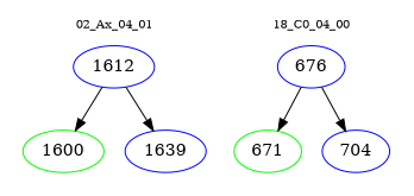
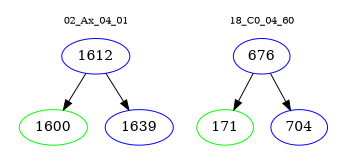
  digraph {
    node [color=blue]
    edge [color=black]
    n1 [label=1612]
    n2 [color=green label=1600]
    n3 [label=1639]
    n4 [label=676]
-   n5 [color=green label=671]
+   n5 [color=green label=171]
    n6 [label=704]
    subgraph cluster_1 {
      color=white
      fontsize=10
      label="02_Ax_04_01"
      n1
      n2
      n3
    }
    subgraph cluster_2 {
      color=white
      fontsize=10
-     label="18_C0_04_00"
+     label="18_C0_04_60"
      n4
      n5
      n6
    }
    n1 -> n2
    n1 -> n3
    n4 -> n5
    n4 -> n6
  }
